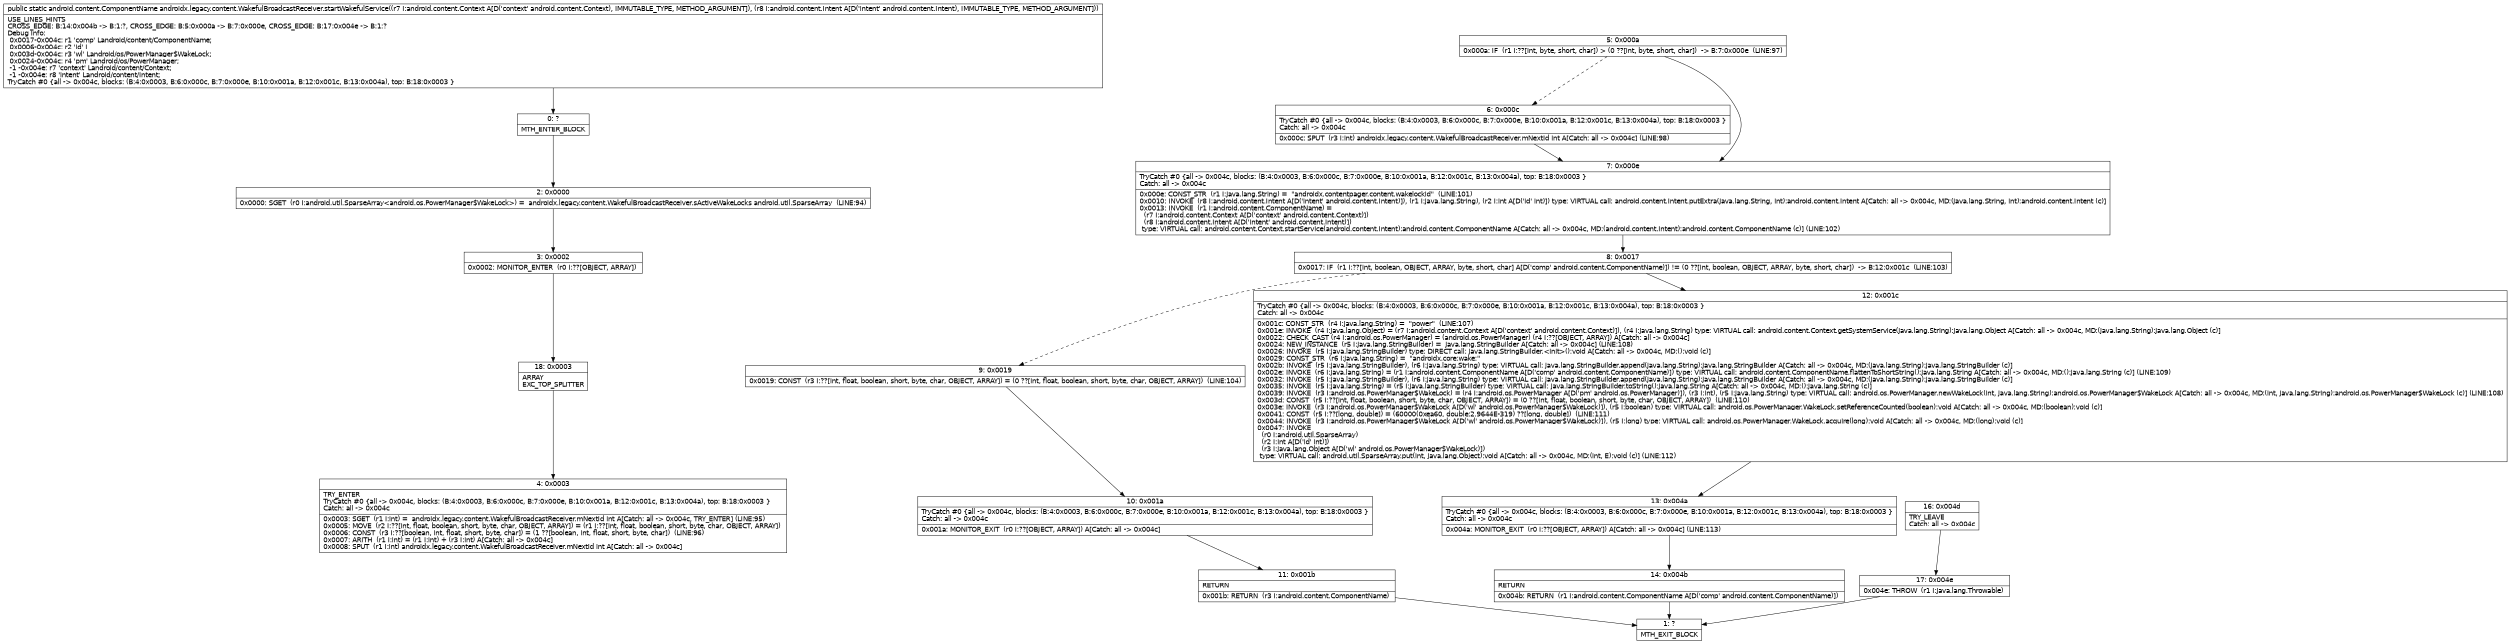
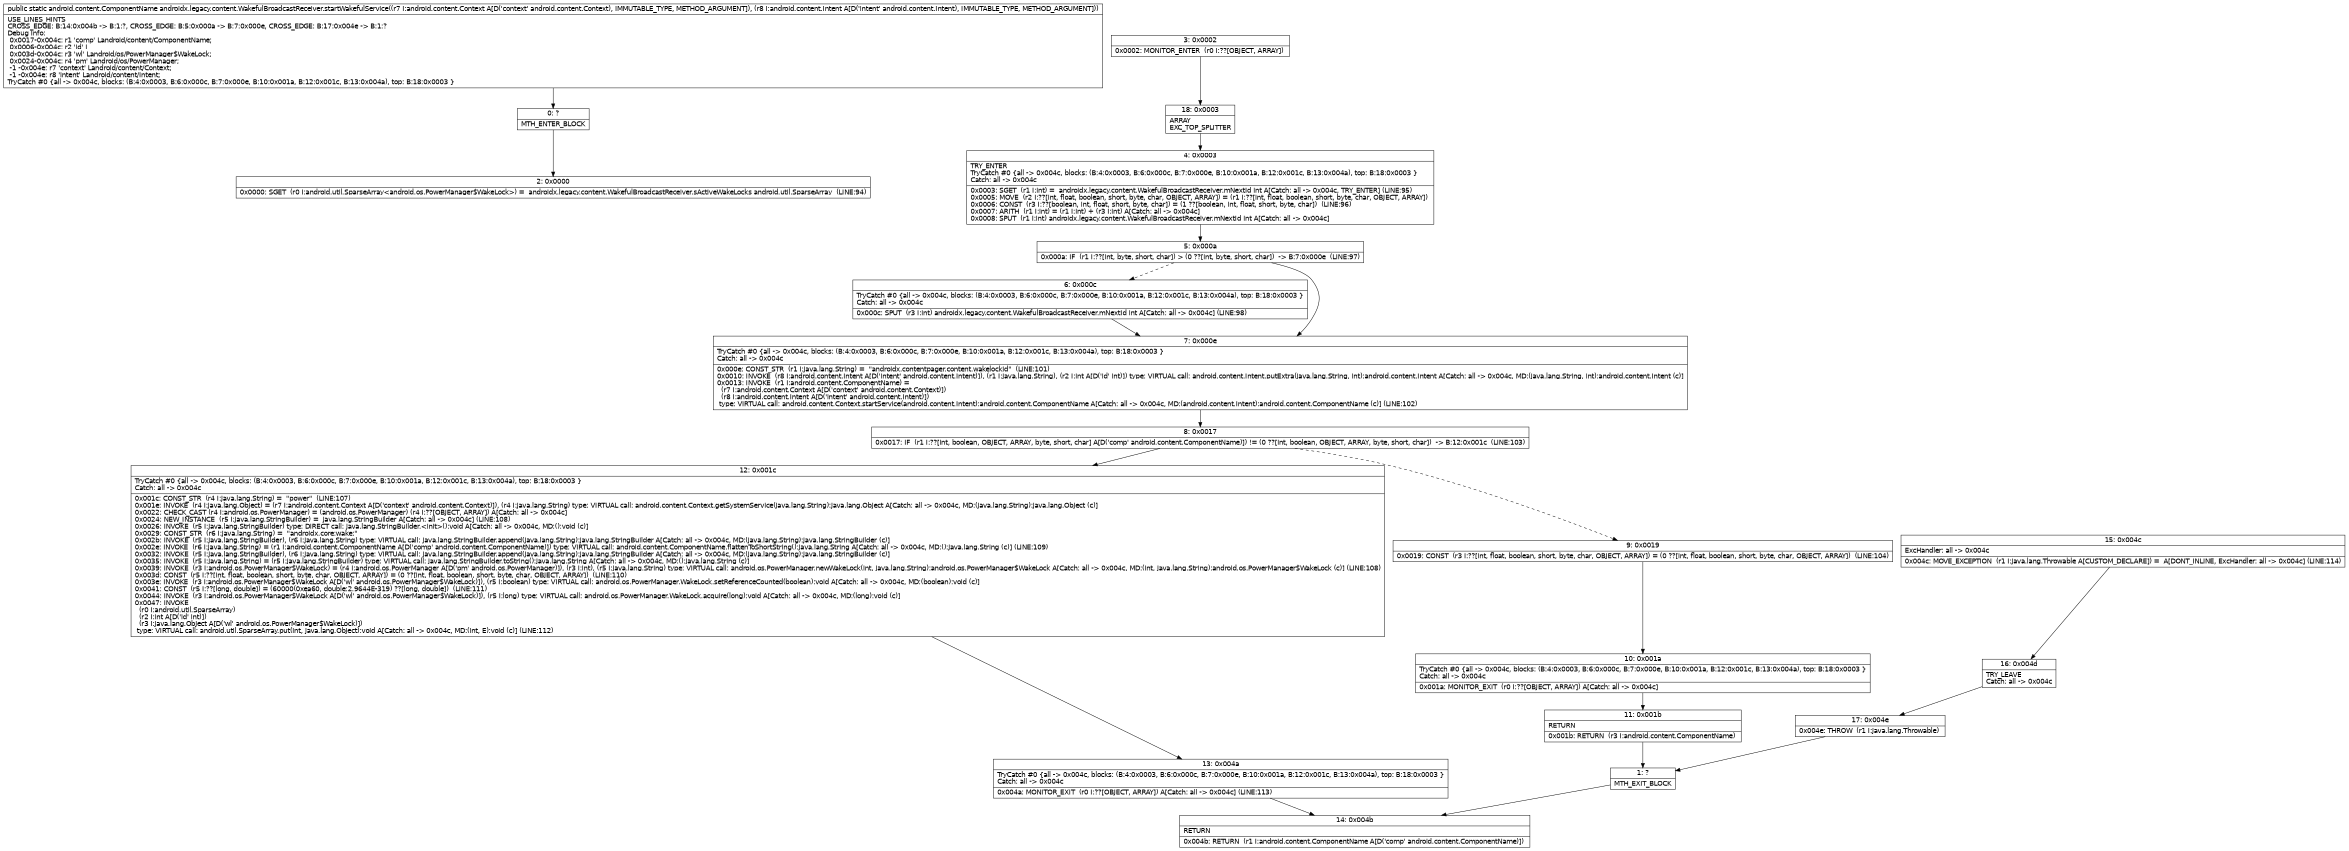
  digraph {
    fontname="DejaVu Sans"
    node [fontname="DejaVu Sans" shape=record]
    edge [fontname="DejaVu Sans"]
    n1 [label="{0\:\ ?|MTH_ENTER_BLOCK\l}"]
    n2 [label="{2\:\ 0x0000|0x0000: SGET  (r0 I:android.util.SparseArray\<android.os.PowerManager$WakeLock\>) =  androidx.legacy.content.WakefulBroadcastReceiver.sActiveWakeLocks android.util.SparseArray  (LINE:94)\l}"]
    n3 [label="{3\:\ 0x0002|0x0002: MONITOR_ENTER  (r0 I:??[OBJECT, ARRAY]) \l}"]
    n4 [label="{18\:\ 0x0003|ARRAY\lEXC_TOP_SPLITTER\l}"]
    n5 [label="{4\:\ 0x0003|TRY_ENTER\lTryCatch #0 \{all \-\> 0x004c, blocks: (B:4:0x0003, B:6:0x000c, B:7:0x000e, B:10:0x001a, B:12:0x001c, B:13:0x004a), top: B:18:0x0003 \}\lCatch: all \-\> 0x004c\l|0x0003: SGET  (r1 I:int) =  androidx.legacy.content.WakefulBroadcastReceiver.mNextId int A[Catch: all \-\> 0x004c, TRY_ENTER] (LINE:95)\l0x0005: MOVE  (r2 I:??[int, float, boolean, short, byte, char, OBJECT, ARRAY]) = (r1 I:??[int, float, boolean, short, byte, char, OBJECT, ARRAY]) \l0x0006: CONST  (r3 I:??[boolean, int, float, short, byte, char]) = (1 ??[boolean, int, float, short, byte, char])  (LINE:96)\l0x0007: ARITH  (r1 I:int) = (r1 I:int) + (r3 I:int) A[Catch: all \-\> 0x004c]\l0x0008: SPUT  (r1 I:int) androidx.legacy.content.WakefulBroadcastReceiver.mNextId int A[Catch: all \-\> 0x004c]\l}"]
    n6 [label="{5\:\ 0x000a|0x000a: IF  (r1 I:??[int, byte, short, char]) \> (0 ??[int, byte, short, char])  \-\> B:7:0x000e  (LINE:97)\l}"]
+   n7 [label="{15\:\ 0x004c|ExcHandler: all \-\> 0x004c\l|0x004c: MOVE_EXCEPTION  (r1 I:java.lang.Throwable A[CUSTOM_DECLARE]) =  A[DONT_INLINE, ExcHandler: all \-\> 0x004c] (LINE:114)\l}"]
    n8 [label="{16\:\ 0x004d|TRY_LEAVE\lCatch: all \-\> 0x004c\l}"]
    n9 [label="{6\:\ 0x000c|TryCatch #0 \{all \-\> 0x004c, blocks: (B:4:0x0003, B:6:0x000c, B:7:0x000e, B:10:0x001a, B:12:0x001c, B:13:0x004a), top: B:18:0x0003 \}\lCatch: all \-\> 0x004c\l|0x000c: SPUT  (r3 I:int) androidx.legacy.content.WakefulBroadcastReceiver.mNextId int A[Catch: all \-\> 0x004c] (LINE:98)\l}"]
    n10 [label="{7\:\ 0x000e|TryCatch #0 \{all \-\> 0x004c, blocks: (B:4:0x0003, B:6:0x000c, B:7:0x000e, B:10:0x001a, B:12:0x001c, B:13:0x004a), top: B:18:0x0003 \}\lCatch: all \-\> 0x004c\l|0x000e: CONST_STR  (r1 I:java.lang.String) =  \"androidx.contentpager.content.wakelockid\"  (LINE:101)\l0x0010: INVOKE  (r8 I:android.content.Intent A[D('intent' android.content.Intent)]), (r1 I:java.lang.String), (r2 I:int A[D('id' int)]) type: VIRTUAL call: android.content.Intent.putExtra(java.lang.String, int):android.content.Intent A[Catch: all \-\> 0x004c, MD:(java.lang.String, int):android.content.Intent (c)]\l0x0013: INVOKE  (r1 I:android.content.ComponentName) = \l  (r7 I:android.content.Context A[D('context' android.content.Context)])\l  (r8 I:android.content.Intent A[D('intent' android.content.Intent)])\l type: VIRTUAL call: android.content.Context.startService(android.content.Intent):android.content.ComponentName A[Catch: all \-\> 0x004c, MD:(android.content.Intent):android.content.ComponentName (c)] (LINE:102)\l}"]
    n11 [label="{8\:\ 0x0017|0x0017: IF  (r1 I:??[int, boolean, OBJECT, ARRAY, byte, short, char] A[D('comp' android.content.ComponentName)]) != (0 ??[int, boolean, OBJECT, ARRAY, byte, short, char])  \-\> B:12:0x001c  (LINE:103)\l}"]
    n12 [label="{9\:\ 0x0019|0x0019: CONST  (r3 I:??[int, float, boolean, short, byte, char, OBJECT, ARRAY]) = (0 ??[int, float, boolean, short, byte, char, OBJECT, ARRAY])  (LINE:104)\l}"]
    n13 [label="{12\:\ 0x001c|TryCatch #0 \{all \-\> 0x004c, blocks: (B:4:0x0003, B:6:0x000c, B:7:0x000e, B:10:0x001a, B:12:0x001c, B:13:0x004a), top: B:18:0x0003 \}\lCatch: all \-\> 0x004c\l|0x001c: CONST_STR  (r4 I:java.lang.String) =  \"power\"  (LINE:107)\l0x001e: INVOKE  (r4 I:java.lang.Object) = (r7 I:android.content.Context A[D('context' android.content.Context)]), (r4 I:java.lang.String) type: VIRTUAL call: android.content.Context.getSystemService(java.lang.String):java.lang.Object A[Catch: all \-\> 0x004c, MD:(java.lang.String):java.lang.Object (c)]\l0x0022: CHECK_CAST (r4 I:android.os.PowerManager) = (android.os.PowerManager) (r4 I:??[OBJECT, ARRAY]) A[Catch: all \-\> 0x004c]\l0x0024: NEW_INSTANCE  (r5 I:java.lang.StringBuilder) =  java.lang.StringBuilder A[Catch: all \-\> 0x004c] (LINE:108)\l0x0026: INVOKE  (r5 I:java.lang.StringBuilder) type: DIRECT call: java.lang.StringBuilder.\<init\>():void A[Catch: all \-\> 0x004c, MD:():void (c)]\l0x0029: CONST_STR  (r6 I:java.lang.String) =  \"androidx.core:wake:\" \l0x002b: INVOKE  (r5 I:java.lang.StringBuilder), (r6 I:java.lang.String) type: VIRTUAL call: java.lang.StringBuilder.append(java.lang.String):java.lang.StringBuilder A[Catch: all \-\> 0x004c, MD:(java.lang.String):java.lang.StringBuilder (c)]\l0x002e: INVOKE  (r6 I:java.lang.String) = (r1 I:android.content.ComponentName A[D('comp' android.content.ComponentName)]) type: VIRTUAL call: android.content.ComponentName.flattenToShortString():java.lang.String A[Catch: all \-\> 0x004c, MD:():java.lang.String (c)] (LINE:109)\l0x0032: INVOKE  (r5 I:java.lang.StringBuilder), (r6 I:java.lang.String) type: VIRTUAL call: java.lang.StringBuilder.append(java.lang.String):java.lang.StringBuilder A[Catch: all \-\> 0x004c, MD:(java.lang.String):java.lang.StringBuilder (c)]\l0x0035: INVOKE  (r5 I:java.lang.String) = (r5 I:java.lang.StringBuilder) type: VIRTUAL call: java.lang.StringBuilder.toString():java.lang.String A[Catch: all \-\> 0x004c, MD:():java.lang.String (c)]\l0x0039: INVOKE  (r3 I:android.os.PowerManager$WakeLock) = (r4 I:android.os.PowerManager A[D('pm' android.os.PowerManager)]), (r3 I:int), (r5 I:java.lang.String) type: VIRTUAL call: android.os.PowerManager.newWakeLock(int, java.lang.String):android.os.PowerManager$WakeLock A[Catch: all \-\> 0x004c, MD:(int, java.lang.String):android.os.PowerManager$WakeLock (c)] (LINE:108)\l0x003d: CONST  (r5 I:??[int, float, boolean, short, byte, char, OBJECT, ARRAY]) = (0 ??[int, float, boolean, short, byte, char, OBJECT, ARRAY])  (LINE:110)\l0x003e: INVOKE  (r3 I:android.os.PowerManager$WakeLock A[D('wl' android.os.PowerManager$WakeLock)]), (r5 I:boolean) type: VIRTUAL call: android.os.PowerManager.WakeLock.setReferenceCounted(boolean):void A[Catch: all \-\> 0x004c, MD:(boolean):void (c)]\l0x0041: CONST  (r5 I:??[long, double]) = (60000(0xea60, double:2.9644E\-319) ??[long, double])  (LINE:111)\l0x0044: INVOKE  (r3 I:android.os.PowerManager$WakeLock A[D('wl' android.os.PowerManager$WakeLock)]), (r5 I:long) type: VIRTUAL call: android.os.PowerManager.WakeLock.acquire(long):void A[Catch: all \-\> 0x004c, MD:(long):void (c)]\l0x0047: INVOKE  \l  (r0 I:android.util.SparseArray)\l  (r2 I:int A[D('id' int)])\l  (r3 I:java.lang.Object A[D('wl' android.os.PowerManager$WakeLock)])\l type: VIRTUAL call: android.util.SparseArray.put(int, java.lang.Object):void A[Catch: all \-\> 0x004c, MD:(int, E):void (c)] (LINE:112)\l}"]
    n14 [label="{10\:\ 0x001a|TryCatch #0 \{all \-\> 0x004c, blocks: (B:4:0x0003, B:6:0x000c, B:7:0x000e, B:10:0x001a, B:12:0x001c, B:13:0x004a), top: B:18:0x0003 \}\lCatch: all \-\> 0x004c\l|0x001a: MONITOR_EXIT  (r0 I:??[OBJECT, ARRAY]) A[Catch: all \-\> 0x004c]\l}"]
    n15 [label="{13\:\ 0x004a|TryCatch #0 \{all \-\> 0x004c, blocks: (B:4:0x0003, B:6:0x000c, B:7:0x000e, B:10:0x001a, B:12:0x001c, B:13:0x004a), top: B:18:0x0003 \}\lCatch: all \-\> 0x004c\l|0x004a: MONITOR_EXIT  (r0 I:??[OBJECT, ARRAY]) A[Catch: all \-\> 0x004c] (LINE:113)\l}"]
    n16 [label="{11\:\ 0x001b|RETURN\l|0x001b: RETURN  (r3 I:android.content.ComponentName) \l}"]
    n17 [label="{1\:\ ?|MTH_EXIT_BLOCK\l}"]
    n18 [label="{14\:\ 0x004b|RETURN\l|0x004b: RETURN  (r1 I:android.content.ComponentName A[D('comp' android.content.ComponentName)]) \l}"]
    n19 [label="{17\:\ 0x004e|0x004e: THROW  (r1 I:java.lang.Throwable) \l}"]
    n20 [label="{public static android.content.ComponentName androidx.legacy.content.WakefulBroadcastReceiver.startWakefulService((r7 I:android.content.Context A[D('context' android.content.Context), IMMUTABLE_TYPE, METHOD_ARGUMENT]), (r8 I:android.content.Intent A[D('intent' android.content.Intent), IMMUTABLE_TYPE, METHOD_ARGUMENT]))  | USE_LINES_HINTS\lCROSS_EDGE: B:14:0x004b \-\> B:1:?, CROSS_EDGE: B:5:0x000a \-\> B:7:0x000e, CROSS_EDGE: B:17:0x004e \-\> B:1:?\lDebug Info:\l  0x0017\-0x004c: r1 'comp' Landroid\/content\/ComponentName;\l  0x0006\-0x004c: r2 'id' I\l  0x003d\-0x004c: r3 'wl' Landroid\/os\/PowerManager$WakeLock;\l  0x0024\-0x004c: r4 'pm' Landroid\/os\/PowerManager;\l  \-1 \-0x004e: r7 'context' Landroid\/content\/Context;\l  \-1 \-0x004e: r8 'intent' Landroid\/content\/Intent;\lTryCatch #0 \{all \-\> 0x004c, blocks: (B:4:0x0003, B:6:0x000c, B:7:0x000e, B:10:0x001a, B:12:0x001c, B:13:0x004a), top: B:18:0x0003 \}\l}"]
    n1 -> n2
-   n2 -> n3
    n3 -> n4
    n4 -> n5
+   n5 -> n6
    n6 -> n9 [style=dashed]
    n6 -> n10
+   n7 -> n8
    n8 -> n19
    n9 -> n10
    n10 -> n11
    n11 -> n12 [style=dashed]
    n11 -> n13
    n12 -> n14
    n13 -> n15
    n14 -> n16
    n15 -> n18
    n16 -> n17
-   n18 -> n17
+   n17 -> n18
    n19 -> n17
    n20 -> n1
  }
